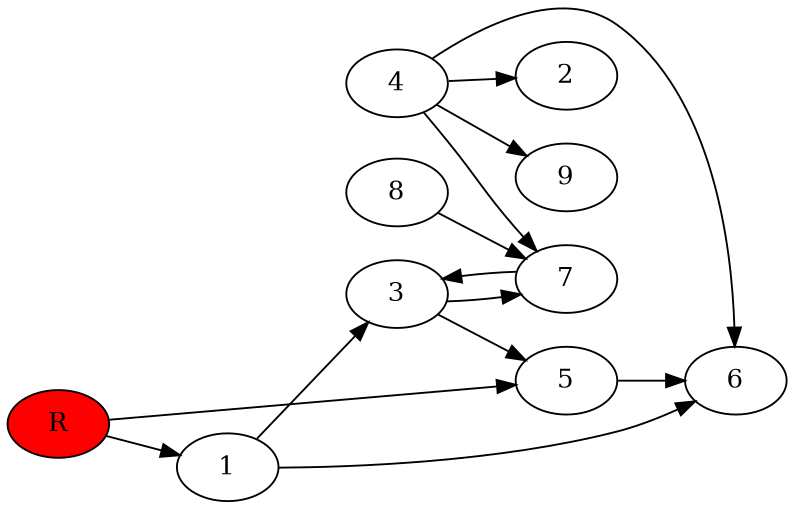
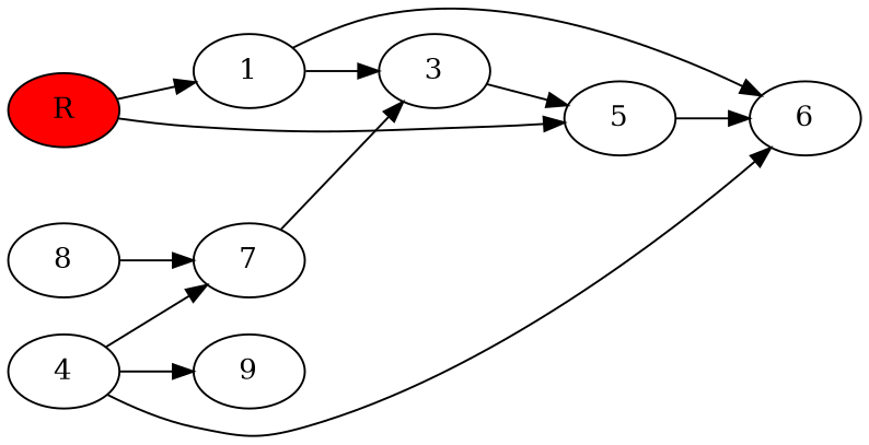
  digraph {
    rankdir=LR
    1
    3
    6
    7
    5
    4
-   2
    9
    8
    R [fillcolor="#ff0000" style=filled]
    1 -> 3
    1 -> 6
-   3 -> 7
    3 -> 5
    7 -> 3
    5 -> 6
    4 -> 6
    4 -> 7
-   4 -> 2
    4 -> 9
    8 -> 7
    R -> 1
    R -> 5
  }
